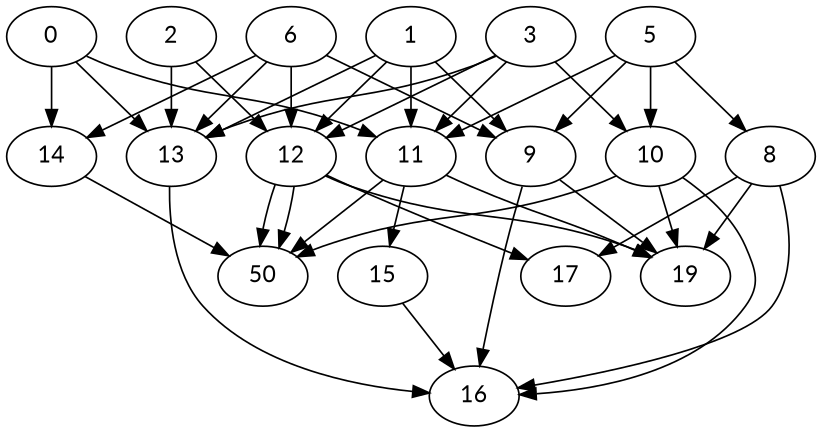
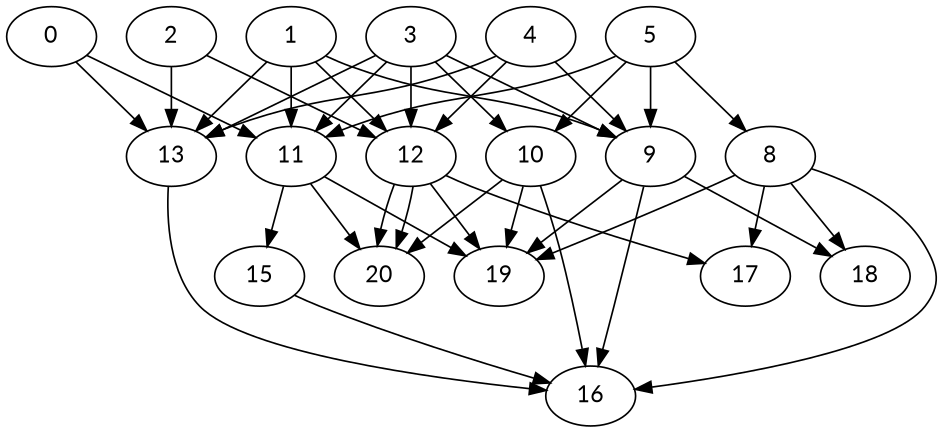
  digraph {
    fontname=Lato
    node [alpha=0.08 fontname=Lato]
    edge [fontname=Lato]
    1 [alpha=0.13 expect_size=14458880]
    9 [alpha=0.10 expect_size=29978624]
    11 [alpha=0.20 expect_size=40477696]
    12 [alpha=0.04 expect_size=23164928]
    13 [expect_size=51228672]
    16 [alpha=0.11 expect_size=21440512]
+   18 [alpha=0.10 expect_size=43992064]
    19 [alpha=0.13 expect_size=48471040]
-   20 [alpha=0.12 expect_size=26001408 label=50]
+   20 [alpha=0.12 expect_size=26001408]
    15 [alpha=0.07 expect_size=36626432]
    17 [alpha=0.16 expect_size=40337408]
    2 [alpha=0.12 expect_size=5484544]
    3 [alpha=0.06 expect_size=9488384]
    10 [alpha=0.05 expect_size=6455296]
    n15 [expect_size=28318720 label=0]
-   14 [expect_size=18696192]
    5 [alpha=0.14 expect_size=29547520]
    8 [alpha=0.02 expect_size=26403840]
-   6 [expect_size=7462912]
+   6 [expect_size=7462912 label=4]
    1 -> 9
    1 -> 11
    1 -> 12
    1 -> 13
    9 -> 16
+   9 -> 18
    9 -> 19
    11 -> 19
    11 -> 20
    11 -> 15
    12 -> 19
    12 -> 20
    12 -> 20
    12 -> 17
    13 -> 16
    15 -> 16
    2 -> 12
    2 -> 13
+   3 -> 9
    3 -> 11
    3 -> 12
    3 -> 13
    3 -> 10
    10 -> 16
    10 -> 19
    10 -> 20
    n15 -> 11
    n15 -> 13
-   n15 -> 14
-   14 -> 20
    5 -> 9
    5 -> 11
    5 -> 10
    5 -> 8
    8 -> 16
+   8 -> 18
    8 -> 19
    8 -> 17
    6 -> 9
    6 -> 12
    6 -> 13
-   6 -> 14
  }
